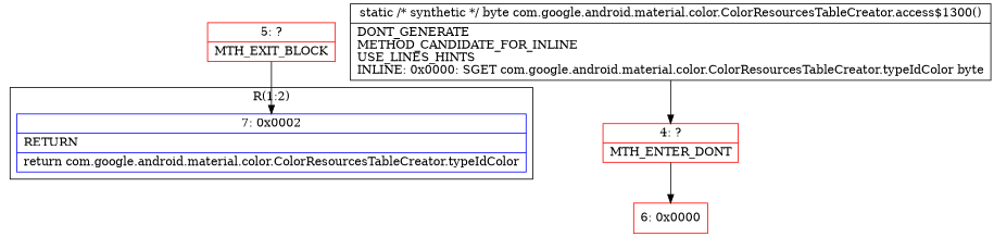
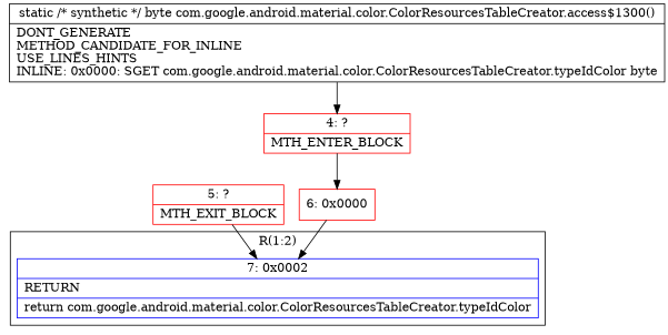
  digraph {
    node [color=red shape=record]
    n1 [color=blue label="{7\:\ 0x0002|RETURN\l|return com.google.android.material.color.ColorResourcesTableCreator.typeIdColor\l}"]
    n2 [label="{5\:\ ?|MTH_EXIT_BLOCK\l}"]
-   n3 [label="{4\:\ ?|MTH_ENTER_DONT\l}"]
+   n3 [label="{4\:\ ?|MTH_ENTER_BLOCK\l}"]
    n4 [label="{6\:\ 0x0000}"]
    n5 [label="{static \/* synthetic *\/ byte com.google.android.material.color.ColorResourcesTableCreator.access$1300()  | DONT_GENERATE\lMETHOD_CANDIDATE_FOR_INLINE\lUSE_LINES_HINTS\lINLINE: 0x0000: SGET   com.google.android.material.color.ColorResourcesTableCreator.typeIdColor byte\l}" color=""]
    subgraph cluster_1 {
      label="R(1:2)"
      n1
    }
    n2 -> n1
    n3 -> n4
+   n4 -> n1
    n5 -> n3
  }
